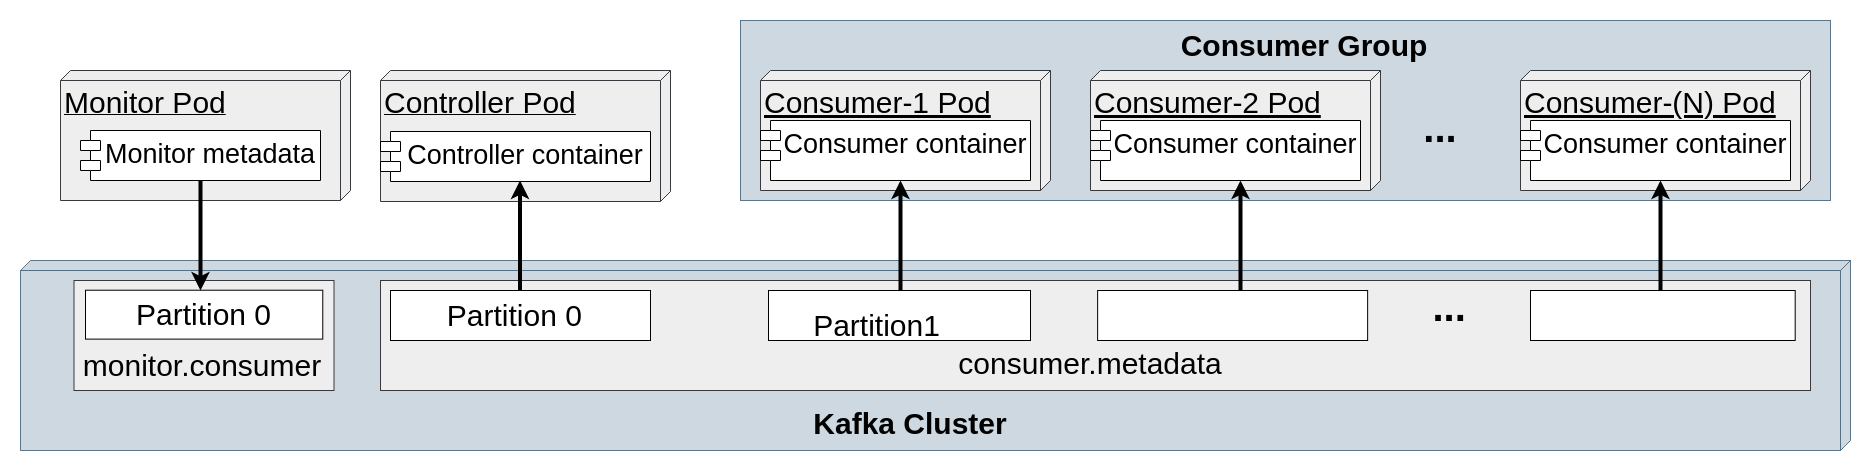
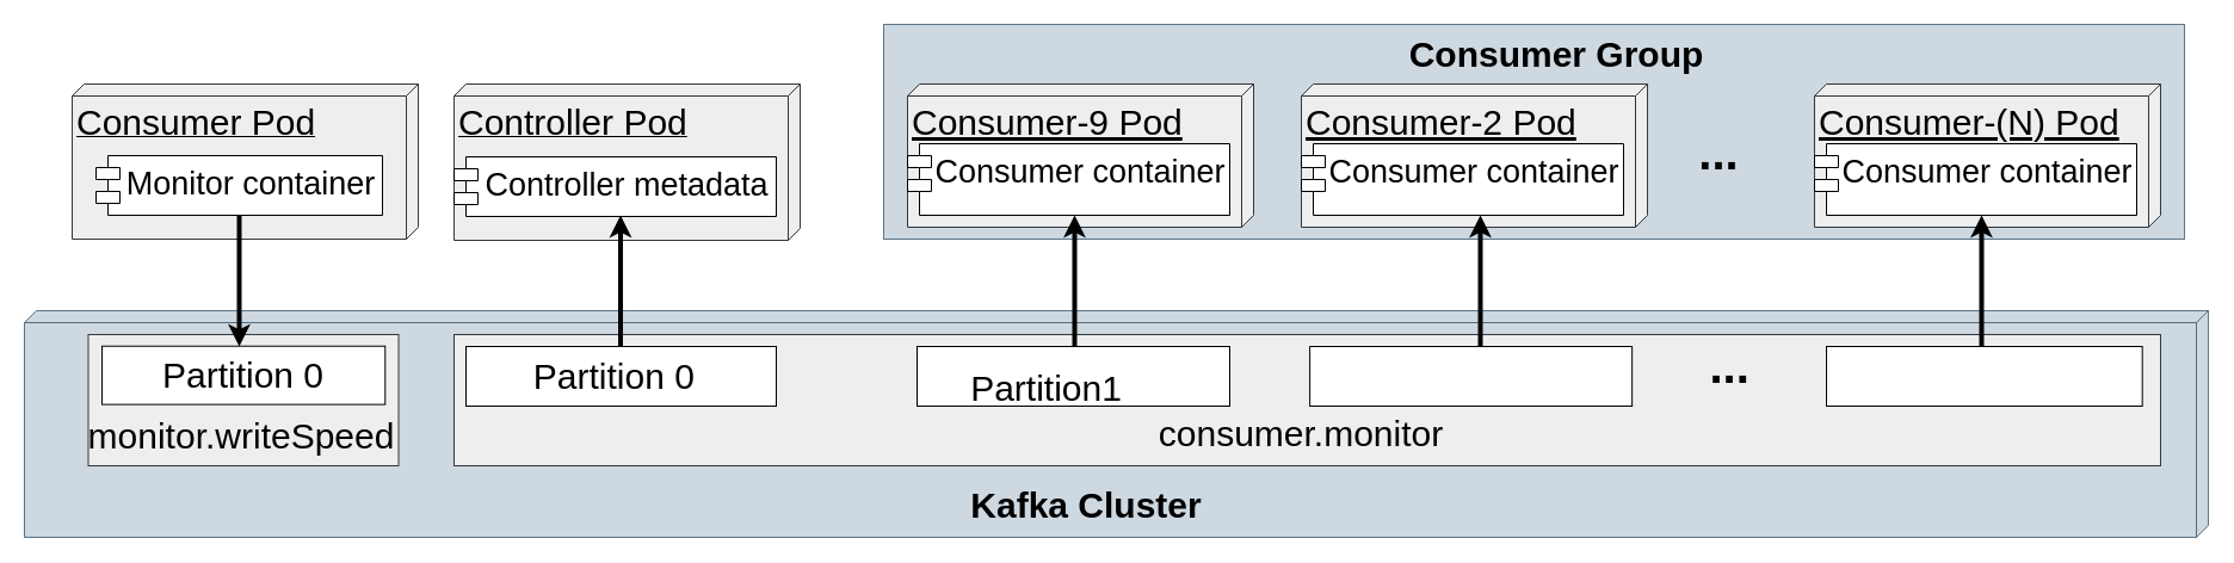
  <mxCell id="0" />
  <mxCell id="1" parent="0" />
  <mxCell id="2" value="Consumer Group" parent="0" />
  <mxCell id="3" value="" style="group" parent="2" vertex="1" connectable="0"><mxGeometry x="760" y="70" width="1087" height="230" as="geometry" /></mxCell>
  <mxCell id="4" value="" style="rounded=0;whiteSpace=wrap;html=1;fontSize=40;fillColor=#bac8d3;strokeColor=#23445d;opacity=70;" parent="3" vertex="1"><mxGeometry x="-20" y="-50" width="1090" height="180" as="geometry" /></mxCell>
- <mxCell id="5" value="&lt;font style=&quot;font-size: 30px;&quot;&gt;Consumer-1 Pod&lt;/font&gt;" style="verticalAlign=top;align=left;spacingTop=8;spacingLeft=2;spacingRight=12;shape=cube;size=10;direction=south;fontStyle=4;html=1;fillColor=#eeeeee;strokeColor=#36393d;fontSize=30;" parent="3" vertex="1"><mxGeometry width="290" height="120" as="geometry" /></mxCell>
+ <mxCell id="5" value="&lt;font style=&quot;font-size: 30px;&quot;&gt;Consumer-9 Pod&lt;/font&gt;" style="verticalAlign=top;align=left;spacingTop=8;spacingLeft=2;spacingRight=12;shape=cube;size=10;direction=south;fontStyle=4;html=1;fillColor=#eeeeee;strokeColor=#36393d;fontSize=30;" parent="3" vertex="1"><mxGeometry width="290" height="120" as="geometry" /></mxCell>
  <mxCell id="6" value="Consumer container" style="shape=module;align=left;spacingLeft=20;align=center;verticalAlign=top;fontSize=27;" parent="3" vertex="1"><mxGeometry y="50" width="270" height="60" as="geometry" /></mxCell>
  <mxCell id="7" value="&lt;font style=&quot;font-size: 30px;&quot;&gt;Consumer-2 Pod&lt;/font&gt;" style="verticalAlign=top;align=left;spacingTop=8;spacingLeft=2;spacingRight=12;shape=cube;size=10;direction=south;fontStyle=4;html=1;fillColor=#eeeeee;strokeColor=#36393d;fontSize=30;" parent="3" vertex="1"><mxGeometry x="330" width="290" height="120" as="geometry" /></mxCell>
  <mxCell id="8" value="Consumer container" style="shape=module;align=left;spacingLeft=20;align=center;verticalAlign=top;fontSize=27;" parent="3" vertex="1"><mxGeometry x="330" y="50" width="270" height="60" as="geometry" /></mxCell>
  <mxCell id="9" value="&lt;font style=&quot;font-size: 30px;&quot;&gt;Consumer-(N) Pod&lt;/font&gt;" style="verticalAlign=top;align=left;spacingTop=8;spacingLeft=2;spacingRight=12;shape=cube;size=10;direction=south;fontStyle=4;html=1;fillColor=#eeeeee;strokeColor=#36393d;fontSize=30;" parent="3" vertex="1"><mxGeometry x="760" width="290" height="120" as="geometry" /></mxCell>
  <mxCell id="10" value="Consumer container" style="shape=module;align=left;spacingLeft=20;align=center;verticalAlign=top;fontSize=27;" parent="3" vertex="1"><mxGeometry x="760" y="50" width="270" height="60" as="geometry" /></mxCell>
  <mxCell id="11" value="..." style="text;align=center;fontStyle=1;verticalAlign=middle;spacingLeft=3;spacingRight=3;strokeColor=none;rotatable=0;points=[[0,0.5],[1,0.5]];portConstraint=eastwest;fontSize=40;" parent="3" vertex="1"><mxGeometry x="640" y="40" width="80" height="26" as="geometry" /></mxCell>
  <mxCell id="12" value="&lt;font style=&quot;font-size: 30px;&quot;&gt;&lt;b&gt;Consumer Group&lt;/b&gt;&lt;/font&gt;" style="text;html=1;strokeColor=none;fillColor=none;align=center;verticalAlign=middle;whiteSpace=wrap;rounded=0;fontSize=20;" parent="3" vertex="1"><mxGeometry x="393.62" y="-40" width="299.75" height="30" as="geometry" /></mxCell>
  <mxCell id="13" value="Controller / Orchestrator" parent="0" />
  <mxCell id="14" value="&lt;font style=&quot;font-size: 30px;&quot;&gt;Controller Pod&lt;/font&gt;" style="verticalAlign=top;align=left;spacingTop=8;spacingLeft=2;spacingRight=12;shape=cube;size=10;direction=south;fontStyle=4;html=1;fillColor=#eeeeee;strokeColor=#36393d;" parent="13" vertex="1"><mxGeometry x="380" y="70" width="290" height="131" as="geometry" /></mxCell>
- <mxCell id="15" value="Controller container" style="shape=module;align=left;spacingLeft=20;align=center;verticalAlign=top;fontSize=27;" parent="13" vertex="1"><mxGeometry x="380" y="131" width="270" height="50" as="geometry" /></mxCell>
+ <mxCell id="15" value="Controller metadata" style="shape=module;align=left;spacingLeft=20;align=center;verticalAlign=top;fontSize=27;" parent="13" vertex="1"><mxGeometry x="380" y="131" width="270" height="50" as="geometry" /></mxCell>
  <mxCell id="16" value="Monitor" parent="0" />
- <mxCell id="17" value="&lt;font style=&quot;font-size: 30px;&quot;&gt;Monitor Pod&lt;/font&gt;" style="verticalAlign=top;align=left;spacingTop=8;spacingLeft=2;spacingRight=12;shape=cube;size=10;direction=south;fontStyle=4;html=1;fillColor=#eeeeee;strokeColor=#36393d;" parent="16" vertex="1"><mxGeometry x="60" y="70" width="290" height="130" as="geometry" /></mxCell>
- <mxCell id="18" value="Monitor metadata" style="shape=module;align=left;spacingLeft=20;align=center;verticalAlign=top;fontSize=27;" parent="16" vertex="1"><mxGeometry x="80" y="130" width="240" height="50" as="geometry" /></mxCell>
+ <mxCell id="17" value="&lt;font style=&quot;font-size: 30px;&quot;&gt;Consumer Pod&lt;/font&gt;" style="verticalAlign=top;align=left;spacingTop=8;spacingLeft=2;spacingRight=12;shape=cube;size=10;direction=south;fontStyle=4;html=1;fillColor=#eeeeee;strokeColor=#36393d;" parent="16" vertex="1"><mxGeometry x="60" y="70" width="290" height="130" as="geometry" /></mxCell>
+ <mxCell id="18" value="Monitor container" style="shape=module;align=left;spacingLeft=20;align=center;verticalAlign=top;fontSize=27;" parent="16" vertex="1"><mxGeometry x="80" y="130" width="240" height="50" as="geometry" /></mxCell>
  <mxCell id="19" value="Kafka Cluster" parent="0" />
  <mxCell id="20" value="" style="verticalAlign=top;align=left;spacingTop=8;spacingLeft=2;spacingRight=12;shape=cube;size=10;direction=south;fontStyle=4;html=1;fillColor=#bac8d3;strokeColor=#23445d;opacity=70;" parent="19" vertex="1"><mxGeometry x="20" y="260" width="1830" height="190" as="geometry" /></mxCell>
  <mxCell id="21" value="" style="group" parent="19" vertex="1" connectable="0"><mxGeometry x="67" y="280" width="290" height="110" as="geometry" /></mxCell>
  <mxCell id="22" value="" style="rounded=0;whiteSpace=wrap;html=1;fontSize=40;fillColor=#eeeeee;strokeColor=#36393d;" parent="21" vertex="1"><mxGeometry x="6.5" width="260" height="110" as="geometry" /></mxCell>
- <mxCell id="23" value="&lt;font style=&quot;font-size: 30px;&quot;&gt;monitor.consumer&lt;/font&gt;" style="text;html=1;strokeColor=none;fillColor=none;align=center;verticalAlign=middle;whiteSpace=wrap;rounded=0;fontSize=30;" parent="21" vertex="1"><mxGeometry x="21.67" y="69" width="226.15" height="31.73" as="geometry" /></mxCell>
+ <mxCell id="23" value="&lt;font style=&quot;font-size: 30px;&quot;&gt;monitor.writeSpeed&lt;/font&gt;" style="text;html=1;strokeColor=none;fillColor=none;align=center;verticalAlign=middle;whiteSpace=wrap;rounded=0;fontSize=30;" parent="21" vertex="1"><mxGeometry x="21.67" y="69" width="226.15" height="31.73" as="geometry" /></mxCell>
  <mxCell id="24" value="" style="group" parent="21" vertex="1" connectable="0"><mxGeometry x="18" y="9.72" width="270" height="48.89" as="geometry" /></mxCell>
  <mxCell id="25" value="" style="rounded=0;whiteSpace=wrap;html=1;fontSize=30;" parent="24" vertex="1"><mxGeometry width="237.269" height="48.89" as="geometry" /></mxCell>
  <mxCell id="26" value="&lt;font style=&quot;font-size: 30px;&quot;&gt;Partition 0&lt;/font&gt;" style="text;html=1;strokeColor=none;fillColor=none;align=center;verticalAlign=middle;whiteSpace=wrap;rounded=0;fontSize=30;" parent="24" vertex="1"><mxGeometry y="15.28" width="237.27" height="18.33" as="geometry" /></mxCell>
  <mxCell id="27" value="" style="rounded=0;whiteSpace=wrap;html=1;fontSize=40;fillColor=#eeeeee;strokeColor=#36393d;" parent="19" vertex="1"><mxGeometry x="380" y="280" width="1430" height="110" as="geometry" /></mxCell>
- <mxCell id="28" value="&lt;font style=&quot;font-size: 30px;&quot;&gt;consumer.metadata&lt;/font&gt;" style="text;html=1;strokeColor=none;fillColor=none;align=center;verticalAlign=middle;whiteSpace=wrap;rounded=0;fontSize=30;" parent="19" vertex="1"><mxGeometry x="959.059" y="340" width="262.298" height="46.73" as="geometry" /></mxCell>
+ <mxCell id="28" value="&lt;font style=&quot;font-size: 30px;&quot;&gt;consumer.monitor&lt;/font&gt;" style="text;html=1;strokeColor=none;fillColor=none;align=center;verticalAlign=middle;whiteSpace=wrap;rounded=0;fontSize=30;" parent="19" vertex="1"><mxGeometry x="959.059" y="340" width="262.298" height="46.73" as="geometry" /></mxCell>
  <mxCell id="29" value="" style="group" parent="19" vertex="1" connectable="0"><mxGeometry x="390" y="290" width="260" height="50" as="geometry" /></mxCell>
  <mxCell id="30" value="" style="rounded=0;whiteSpace=wrap;html=1;fontSize=30;" parent="29" vertex="1"><mxGeometry width="260" height="50" as="geometry" /></mxCell>
  <mxCell id="31" value="&lt;font style=&quot;font-size: 30px;&quot;&gt;Partition 0&amp;nbsp;&lt;/font&gt;" style="text;html=1;strokeColor=none;fillColor=none;align=center;verticalAlign=middle;whiteSpace=wrap;rounded=0;fontSize=30;" parent="29" vertex="1"><mxGeometry x="53.608" y="15.625" width="149.192" height="18.75" as="geometry" /></mxCell>
  <mxCell id="32" value="" style="group" parent="19" vertex="1" connectable="0"><mxGeometry x="768" y="290" width="262" height="50" as="geometry" /></mxCell>
  <mxCell id="33" value="" style="rounded=0;whiteSpace=wrap;html=1;fontSize=30;" parent="32" vertex="1"><mxGeometry width="262.0" height="50" as="geometry" /></mxCell>
  <mxCell id="34" value="&lt;font style=&quot;font-size: 30px;&quot;&gt;Partition1&lt;/font&gt;" style="text;html=1;strokeColor=none;fillColor=none;align=center;verticalAlign=middle;whiteSpace=wrap;rounded=0;fontSize=30;" parent="32" vertex="1"><mxGeometry x="74.938" y="25.625" width="67.346" height="18.75" as="geometry" /></mxCell>
  <mxCell id="35" value="" style="group" parent="19" vertex="1" connectable="0"><mxGeometry x="1097.13" y="290" width="270" height="50" as="geometry" /></mxCell>
  <mxCell id="36" value="" style="rounded=0;whiteSpace=wrap;html=1;fontSize=30;" parent="35" vertex="1"><mxGeometry width="270.0" height="50" as="geometry" /></mxCell>
  <mxCell id="37" value="" style="group" parent="19" vertex="1" connectable="0"><mxGeometry x="1530" y="290" width="264.69" height="50" as="geometry" /></mxCell>
  <mxCell id="38" value="" style="rounded=0;whiteSpace=wrap;html=1;fontSize=30;" parent="37" vertex="1"><mxGeometry width="264.69" height="50" as="geometry" /></mxCell>
  <mxCell id="39" value="..." style="text;align=center;fontStyle=1;verticalAlign=middle;spacingLeft=3;spacingRight=3;strokeColor=none;rotatable=0;points=[[0,0.5],[1,0.5]];portConstraint=eastwest;fontSize=40;" parent="19" vertex="1"><mxGeometry x="1410" y="287" width="78.27" height="30" as="geometry" /></mxCell>
  <mxCell id="40" value="&lt;font style=&quot;font-size: 30px;&quot;&gt;&lt;b&gt;Kafka Cluster&lt;/b&gt;&lt;/font&gt;" style="text;html=1;strokeColor=none;fillColor=none;align=center;verticalAlign=middle;whiteSpace=wrap;rounded=0;fontSize=30;" parent="19" vertex="1"><mxGeometry x="778.999" y="400" width="262.298" height="46.73" as="geometry" /></mxCell>
  <mxCell id="41" value="" style="endArrow=classic;html=1;rounded=0;fontFamily=Times New Roman;fontSize=30;strokeWidth=4;exitX=0.75;exitY=0;exitDx=0;exitDy=0;" parent="19" edge="1"><mxGeometry width="50" height="50" relative="1" as="geometry"><mxPoint x="519.5" y="290" as="sourcePoint" /><mxPoint x="519.5" y="180" as="targetPoint" /></mxGeometry></mxCell>
  <mxCell id="42" value="" style="endArrow=classic;html=1;rounded=0;fontFamily=Times New Roman;fontSize=30;strokeWidth=4;exitX=0.75;exitY=0;exitDx=0;exitDy=0;" parent="19" edge="1"><mxGeometry width="50" height="50" relative="1" as="geometry"><mxPoint x="900" y="290" as="sourcePoint" /><mxPoint x="900" y="180" as="targetPoint" /></mxGeometry></mxCell>
  <mxCell id="43" value="" style="endArrow=classic;html=1;rounded=0;fontFamily=Times New Roman;fontSize=30;strokeWidth=4;exitX=0.75;exitY=0;exitDx=0;exitDy=0;" parent="19" edge="1"><mxGeometry width="50" height="50" relative="1" as="geometry"><mxPoint x="1240" y="290" as="sourcePoint" /><mxPoint x="1240" y="180" as="targetPoint" /></mxGeometry></mxCell>
  <mxCell id="44" value="" style="endArrow=classic;html=1;rounded=0;fontFamily=Times New Roman;fontSize=30;strokeWidth=4;exitX=0.75;exitY=0;exitDx=0;exitDy=0;" parent="19" edge="1"><mxGeometry width="50" height="50" relative="1" as="geometry"><mxPoint x="1660" y="290" as="sourcePoint" /><mxPoint x="1660" y="180" as="targetPoint" /></mxGeometry></mxCell>
  <mxCell id="45" value="" style="endArrow=classic;html=1;rounded=0;fontFamily=Times New Roman;fontSize=30;strokeWidth=4;exitX=0.75;exitY=0;exitDx=0;exitDy=0;" parent="19" edge="1"><mxGeometry width="50" height="50" relative="1" as="geometry"><mxPoint x="200" y="180" as="sourcePoint" /><mxPoint x="200" y="290" as="targetPoint" /></mxGeometry></mxCell>
